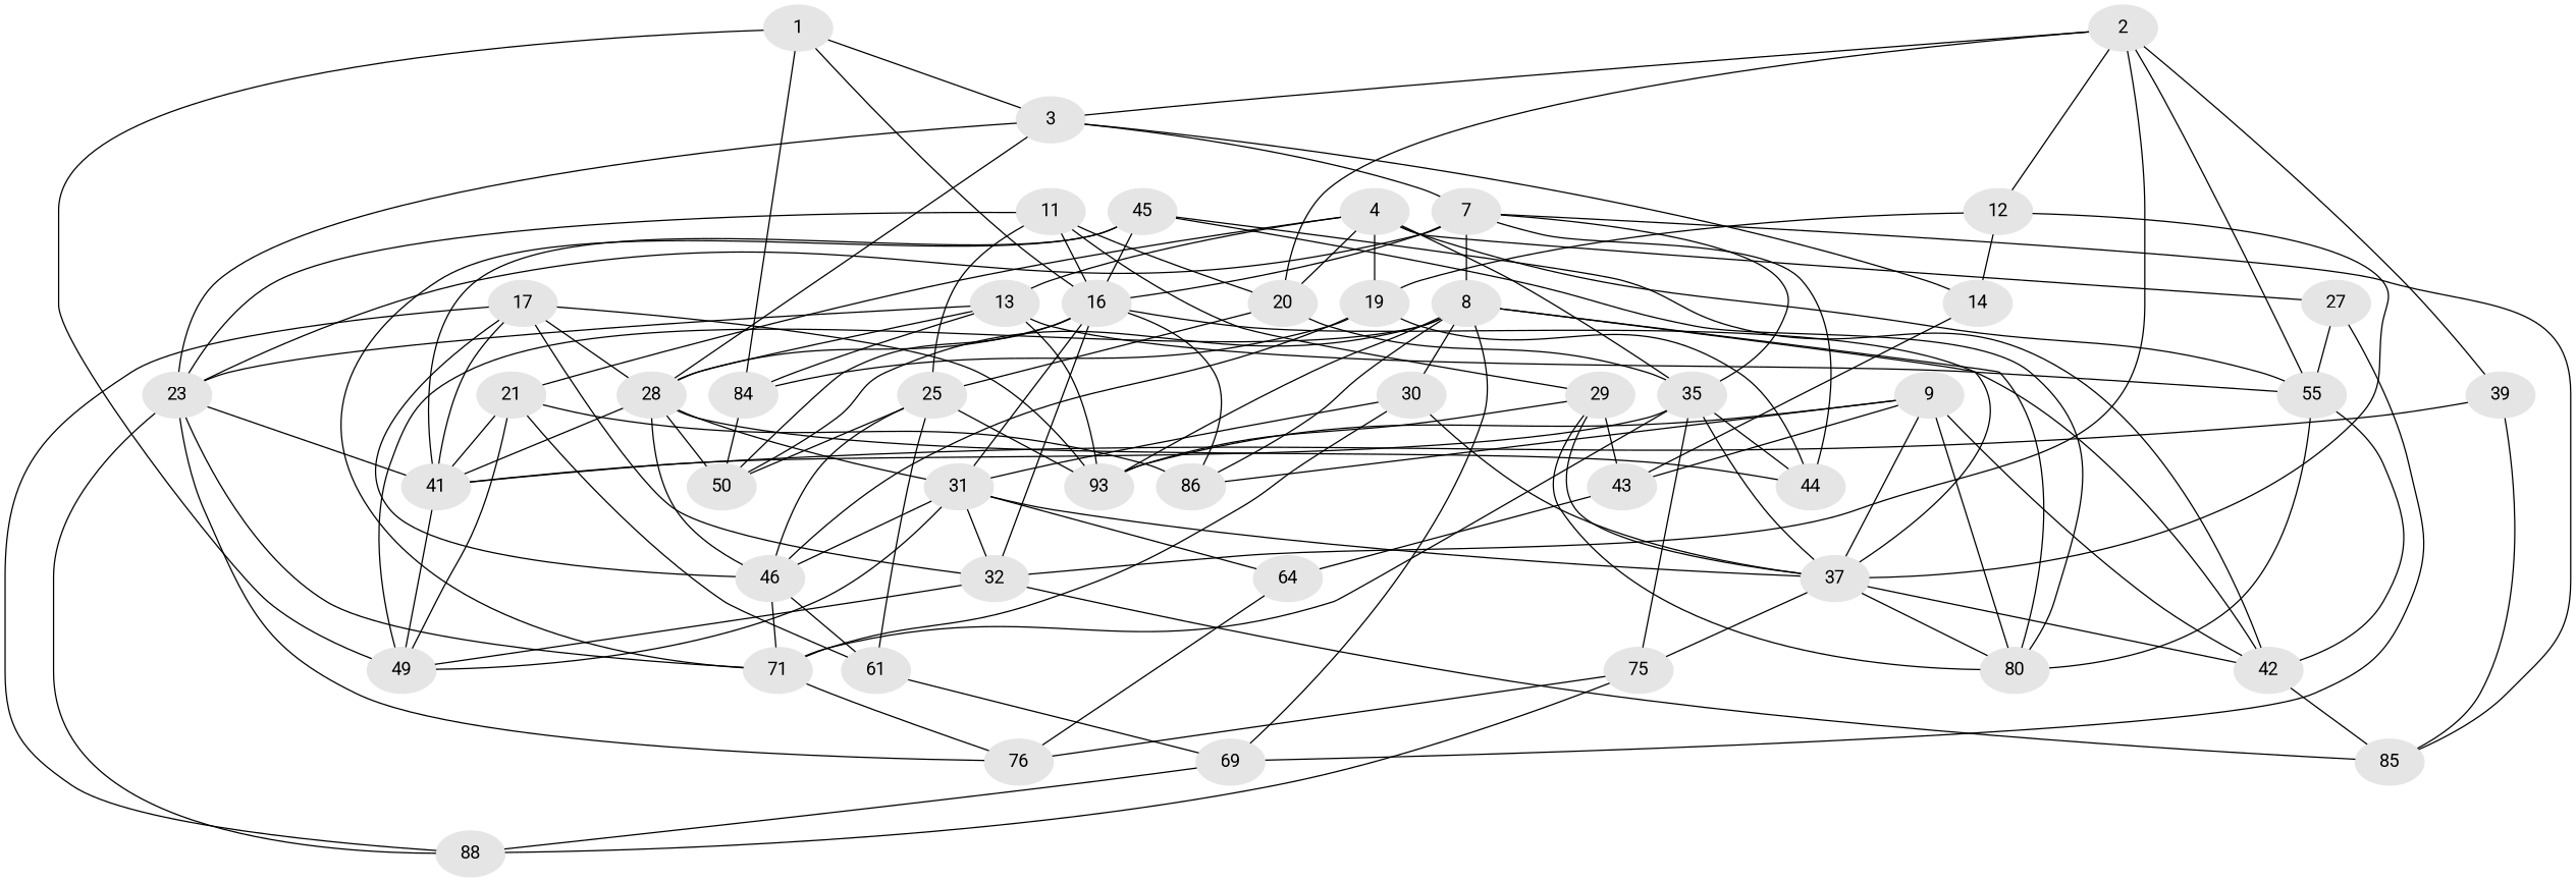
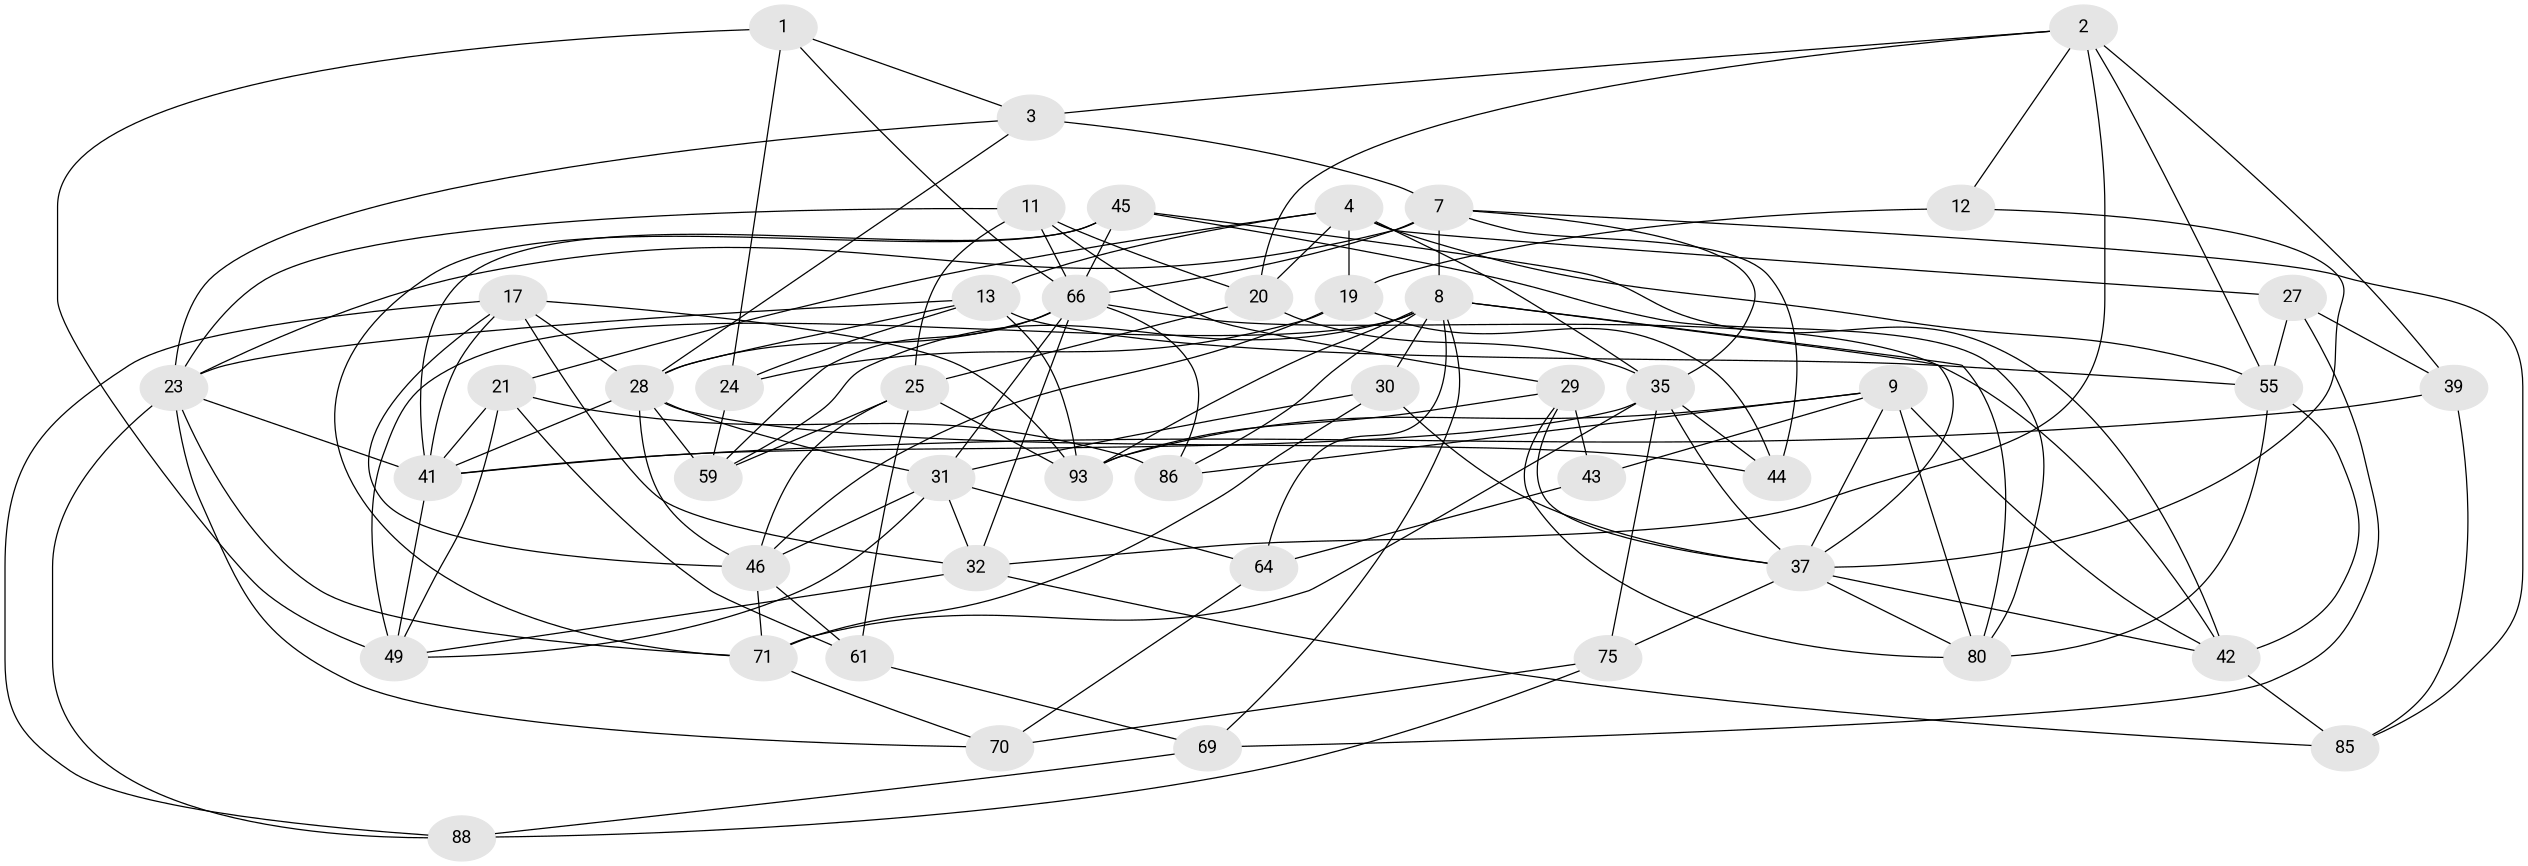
  graph {
    fontname=Roboto
    node [color=gray90 fontname=Roboto style=filled]
    edge [fontname=Roboto]
    3 [super="+84"]
    7 [super="+77+10"]
-   14
    n4 [label=28 super="+90+50"]
    23 [super="+45+68"]
    1
-   16 [super="+53+67"]
-   24 [label=84]
+   16 [super="+53+67" label=66]
+   24
    49 [super="+66"]
    32 [super="+79"]
-   59 [label=50]
+   59
    86
    42 [super="+65"]
    31 [super="+95+72"]
    2 [super="+6"]
    12
    20 [super="+48"]
    39
    55 [super="+60"]
    19 [super="+89"]
    37 [super="+97+47"]
    35 [super="+91+38"]
    25 [super="+34+82"]
    85
    41 [super="+56+51"]
    80 [super="+81"]
    8 [super="+62+28"]
    44
    43
    46 [super="+57+54"]
    71 [super="+87"]
    88
-   76
+   76 [label=70]
    4 [super="+73+94+5"]
    13 [super="+70"]
    21 [super="+26"]
    27
    n38 [label=93 super="+74"]
    61
    69
    75
    30
    64
    9 [super="+36"]
    11 [super="+40"]
    29 [super="+58"]
    n47 [label=45 super="+83"]
    17 [super="+18"]
    3 -- 7
-   3 -- 14
    3 -- n4
    3 -- 23
    7 -- 23
    7 -- 16 [weight=2]
    7 -- 35
    7 -- 85
    7 -- 8
    7 -- 44
-   14 -- 43
    n4 -- 59
    n4 -- 31
    n4 -- 41
    n4 -- 44
    n4 -- 46
    23 -- 41
    23 -- 71
    23 -- 88
    23 -- 76
    1 -- 3
    1 -- 16
    1 -- 24
    1 -- 49
    16 -- n4 [weight=2]
    16 -- 32
    16 -- 59
    16 -- 86
    16 -- 42
    16 -- 31
    24 -- 59
    32 -- 49
    32 -- 85
    42 -- 85
    31 -- 49
    31 -- 32
-   31 -- 37
    31 -- 46
    31 -- 64
    2 -- 3
    2 -- 32
    2 -- 12
    2 -- 20
    2 -- 39
    2 -- 55
-   12 -- 14
    12 -- 19
    12 -- 37
    20 -- 35
    20 -- 25
    39 -- 85
    39 -- 41
    55 -- 42
    55 -- 80
    19 -- 24
    19 -- 44
    19 -- 46
    37 -- 42
    37 -- 80
    37 -- 75
    35 -- 37
    35 -- 41
    35 -- 44
    35 -- 71
    35 -- 75
    25 -- 59
    25 -- 46 [weight=2]
    25 -- n38
    25 -- 61
    41 -- 49
    8 -- 49
    8 -- 59
    8 -- 86
    8 -- 37
    8 -- 80
    8 -- n38
    8 -- 69
    8 -- 30
+   8 -- 64
    43 -- 64
    46 -- 71
    46 -- 61
    71 -- 76
    4 -- 20 [weight=2]
    4 -- 55 [weight=2]
    4 -- 19 [weight=2]
    4 -- 35
    4 -- 13
    4 -- 21
    4 -- 27
    13 -- n4
    13 -- 23
    13 -- 24
    13 -- 55
    13 -- n38
    21 -- 49
    21 -- 86
    21 -- 41 [weight=2]
    21 -- 61
+   27 -- 39
    27 -- 55
    27 -- 69
    61 -- 69
    69 -- 88
    75 -- 88
    75 -- 76
    30 -- 31
    30 -- 37
    30 -- 71
    64 -- 76
    9 -- 86
    9 -- 42
    9 -- 37
    9 -- 80
    9 -- 43
    9 -- n38
    11 -- 23
    11 -- 16
    11 -- 20
    11 -- 25
    11 -- 29 [weight=2]
    29 -- 37
    29 -- 80
    29 -- 43
    29 -- n38
    n47 -- 16
    n47 -- 42
    n47 -- 41 [weight=2]
    n47 -- 80
    n47 -- 71
    17 -- n4
    17 -- 32
    17 -- 41
    17 -- 46
    17 -- 88
    17 -- n38
  }
